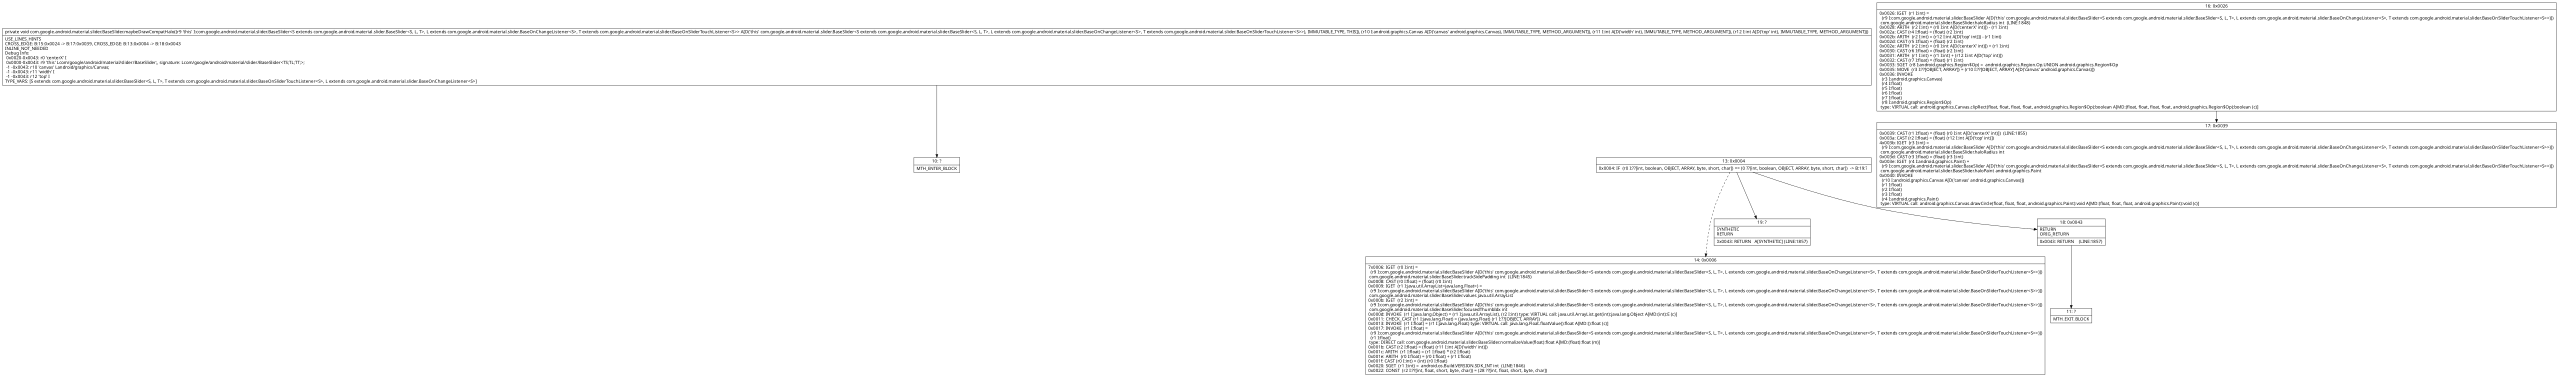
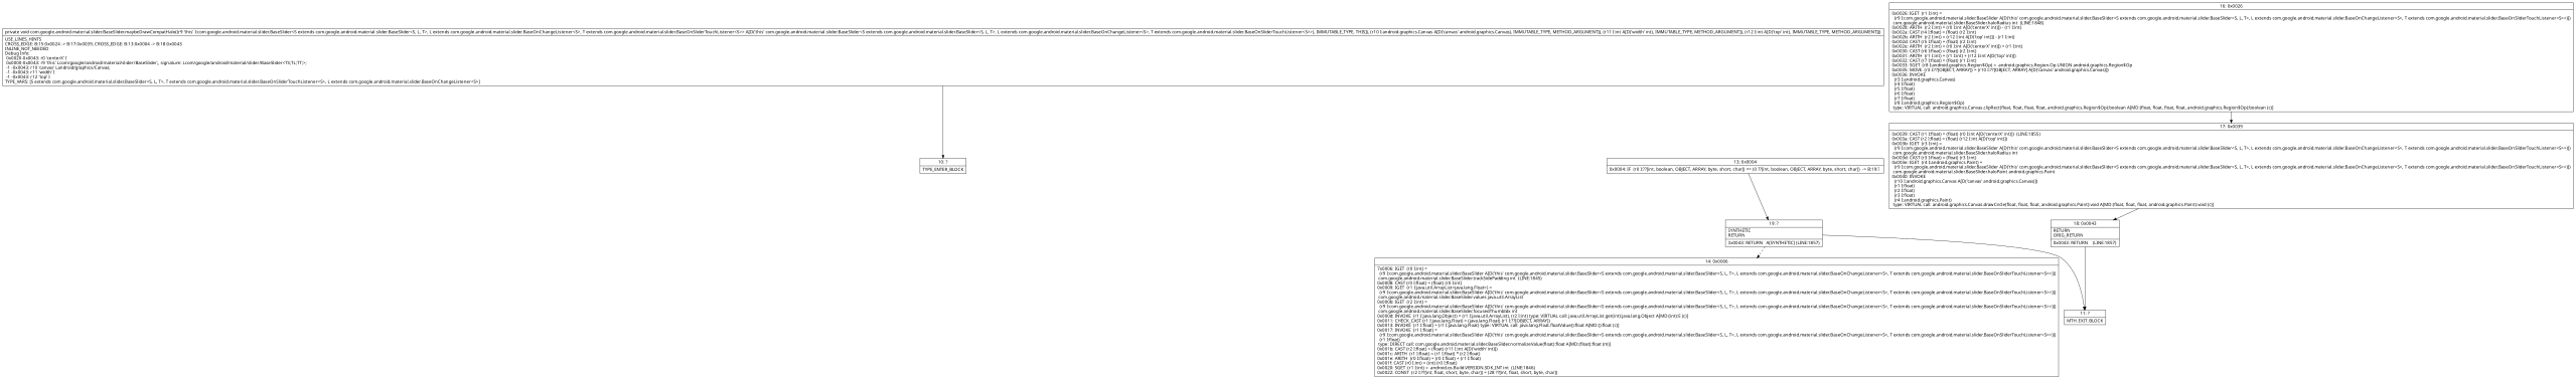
  digraph {
    fontname="Noto Sans"
    node [fontname="Noto Sans" shape=record]
    edge [fontname="Noto Sans"]
-   n1 [label="{10\:\ ?|MTH_ENTER_BLOCK\l}"]
+   n1 [label="{10\:\ ?|TYPE_ENTER_BLOCK\l}"]
    n2 [label="{13\:\ 0x0004|0x0004: IF  (r0 I:??[int, boolean, OBJECT, ARRAY, byte, short, char]) == (0 ??[int, boolean, OBJECT, ARRAY, byte, short, char])  \-\> B:19:? \l}"]
    n3 [label="{14\:\ 0x0006|7x0006: IGET  (r0 I:int) = \l  (r9 I:com.google.android.material.slider.BaseSlider A[D('this' com.google.android.material.slider.BaseSlider\<S extends com.google.android.material.slider.BaseSlider\<S, L, T\>, L extends com.google.android.material.slider.BaseOnChangeListener\<S\>, T extends com.google.android.material.slider.BaseOnSliderTouchListener\<S\>\>)])\l com.google.android.material.slider.BaseSlider.trackSidePadding int  (LINE:1845)\l0x0008: CAST (r0 I:float) = (float) (r0 I:int) \l0x0009: IGET  (r1 I:java.util.ArrayList\<java.lang.Float\>) = \l  (r9 I:com.google.android.material.slider.BaseSlider A[D('this' com.google.android.material.slider.BaseSlider\<S extends com.google.android.material.slider.BaseSlider\<S, L, T\>, L extends com.google.android.material.slider.BaseOnChangeListener\<S\>, T extends com.google.android.material.slider.BaseOnSliderTouchListener\<S\>\>)])\l com.google.android.material.slider.BaseSlider.values java.util.ArrayList \l0x000b: IGET  (r2 I:int) = \l  (r9 I:com.google.android.material.slider.BaseSlider A[D('this' com.google.android.material.slider.BaseSlider\<S extends com.google.android.material.slider.BaseSlider\<S, L, T\>, L extends com.google.android.material.slider.BaseOnChangeListener\<S\>, T extends com.google.android.material.slider.BaseOnSliderTouchListener\<S\>\>)])\l com.google.android.material.slider.BaseSlider.focusedThumbIdx int \l0x000d: INVOKE  (r1 I:java.lang.Object) = (r1 I:java.util.ArrayList), (r2 I:int) type: VIRTUAL call: java.util.ArrayList.get(int):java.lang.Object A[MD:(int):E (c)]\l0x0011: CHECK_CAST (r1 I:java.lang.Float) = (java.lang.Float) (r1 I:??[OBJECT, ARRAY]) \l0x0013: INVOKE  (r1 I:float) = (r1 I:java.lang.Float) type: VIRTUAL call: java.lang.Float.floatValue():float A[MD:():float (c)]\l0x0017: INVOKE  (r1 I:float) = \l  (r9 I:com.google.android.material.slider.BaseSlider A[D('this' com.google.android.material.slider.BaseSlider\<S extends com.google.android.material.slider.BaseSlider\<S, L, T\>, L extends com.google.android.material.slider.BaseOnChangeListener\<S\>, T extends com.google.android.material.slider.BaseOnSliderTouchListener\<S\>\>)])\l  (r1 I:float)\l type: DIRECT call: com.google.android.material.slider.BaseSlider.normalizeValue(float):float A[MD:(float):float (m)]\l0x001b: CAST (r2 I:float) = (float) (r11 I:int A[D('width' int)]) \l0x001c: ARITH  (r1 I:float) = (r1 I:float) * (r2 I:float) \l0x001e: ARITH  (r0 I:float) = (r0 I:float) + (r1 I:float) \l0x001f: CAST (r0 I:int) = (int) (r0 I:float) \l0x0020: SGET  (r1 I:int) =  android.os.Build.VERSION.SDK_INT int  (LINE:1846)\l0x0022: CONST  (r2 I:??[int, float, short, byte, char]) = (28 ??[int, float, short, byte, char]) \l}"]
    n4 [label="{19\:\ ?|SYNTHETIC\lRETURN\l|0x0043: RETURN   A[SYNTHETIC] (LINE:1857)\l}"]
    n5 [label="{11\:\ ?|MTH_EXIT_BLOCK\l}"]
    n6 [label="{16\:\ 0x0026|0x0026: IGET  (r1 I:int) = \l  (r9 I:com.google.android.material.slider.BaseSlider A[D('this' com.google.android.material.slider.BaseSlider\<S extends com.google.android.material.slider.BaseSlider\<S, L, T\>, L extends com.google.android.material.slider.BaseOnChangeListener\<S\>, T extends com.google.android.material.slider.BaseOnSliderTouchListener\<S\>\>)])\l com.google.android.material.slider.BaseSlider.haloRadius int  (LINE:1848)\l0x0028: ARITH  (r2 I:int) = (r0 I:int A[D('centerX' int)]) \- (r1 I:int) \l0x002a: CAST (r4 I:float) = (float) (r2 I:int) \l0x002b: ARITH  (r2 I:int) = (r12 I:int A[D('top' int)]) \- (r1 I:int) \l0x002d: CAST (r5 I:float) = (float) (r2 I:int) \l0x002e: ARITH  (r2 I:int) = (r0 I:int A[D('centerX' int)]) + (r1 I:int) \l0x0030: CAST (r6 I:float) = (float) (r2 I:int) \l0x0031: ARITH  (r1 I:int) = (r1 I:int) + (r12 I:int A[D('top' int)]) \l0x0032: CAST (r7 I:float) = (float) (r1 I:int) \l0x0033: SGET  (r8 I:android.graphics.Region$Op) =  android.graphics.Region.Op.UNION android.graphics.Region$Op \l0x0035: MOVE  (r3 I:??[OBJECT, ARRAY]) = (r10 I:??[OBJECT, ARRAY] A[D('canvas' android.graphics.Canvas)]) \l0x0036: INVOKE  \l  (r3 I:android.graphics.Canvas)\l  (r4 I:float)\l  (r5 I:float)\l  (r6 I:float)\l  (r7 I:float)\l  (r8 I:android.graphics.Region$Op)\l type: VIRTUAL call: android.graphics.Canvas.clipRect(float, float, float, float, android.graphics.Region$Op):boolean A[MD:(float, float, float, float, android.graphics.Region$Op):boolean (c)]\l}"]
-   n7 [label="{17\:\ 0x0039|0x0039: CAST (r1 I:float) = (float) (r0 I:int A[D('centerX' int)])  (LINE:1855)\l0x003a: CAST (r2 I:float) = (float) (r12 I:int A[D('top' int)]) \l4x003b: IGET  (r3 I:int) = \l  (r9 I:com.google.android.material.slider.BaseSlider A[D('this' com.google.android.material.slider.BaseSlider\<S extends com.google.android.material.slider.BaseSlider\<S, L, T\>, L extends com.google.android.material.slider.BaseOnChangeListener\<S\>, T extends com.google.android.material.slider.BaseOnSliderTouchListener\<S\>\>)])\l com.google.android.material.slider.BaseSlider.haloRadius int \l0x003d: CAST (r3 I:float) = (float) (r3 I:int) \l0x003e: IGET  (r4 I:android.graphics.Paint) = \l  (r9 I:com.google.android.material.slider.BaseSlider A[D('this' com.google.android.material.slider.BaseSlider\<S extends com.google.android.material.slider.BaseSlider\<S, L, T\>, L extends com.google.android.material.slider.BaseOnChangeListener\<S\>, T extends com.google.android.material.slider.BaseOnSliderTouchListener\<S\>\>)])\l com.google.android.material.slider.BaseSlider.haloPaint android.graphics.Paint \l0x0040: INVOKE  \l  (r10 I:android.graphics.Canvas A[D('canvas' android.graphics.Canvas)])\l  (r1 I:float)\l  (r2 I:float)\l  (r3 I:float)\l  (r4 I:android.graphics.Paint)\l type: VIRTUAL call: android.graphics.Canvas.drawCircle(float, float, float, android.graphics.Paint):void A[MD:(float, float, float, android.graphics.Paint):void (c)]\l}"]
+   n7 [label="{17\:\ 0x0039|0x0039: CAST (r1 I:float) = (float) (r0 I:int A[D('centerX' int)])  (LINE:1855)\l0x003a: CAST (r2 I:float) = (float) (r12 I:int A[D('top' int)]) \l0x003b: IGET  (r3 I:int) = \l  (r9 I:com.google.android.material.slider.BaseSlider A[D('this' com.google.android.material.slider.BaseSlider\<S extends com.google.android.material.slider.BaseSlider\<S, L, T\>, L extends com.google.android.material.slider.BaseOnChangeListener\<S\>, T extends com.google.android.material.slider.BaseOnSliderTouchListener\<S\>\>)])\l com.google.android.material.slider.BaseSlider.haloRadius int \l0x003d: CAST (r3 I:float) = (float) (r3 I:int) \l0x003e: IGET  (r4 I:android.graphics.Paint) = \l  (r9 I:com.google.android.material.slider.BaseSlider A[D('this' com.google.android.material.slider.BaseSlider\<S extends com.google.android.material.slider.BaseSlider\<S, L, T\>, L extends com.google.android.material.slider.BaseOnChangeListener\<S\>, T extends com.google.android.material.slider.BaseOnSliderTouchListener\<S\>\>)])\l com.google.android.material.slider.BaseSlider.haloPaint android.graphics.Paint \l0x0040: INVOKE  \l  (r10 I:android.graphics.Canvas A[D('canvas' android.graphics.Canvas)])\l  (r1 I:float)\l  (r2 I:float)\l  (r3 I:float)\l  (r4 I:android.graphics.Paint)\l type: VIRTUAL call: android.graphics.Canvas.drawCircle(float, float, float, android.graphics.Paint):void A[MD:(float, float, float, android.graphics.Paint):void (c)]\l}"]
    n8 [label="{18\:\ 0x0043|RETURN\lORIG_RETURN\l|0x0043: RETURN    (LINE:1857)\l}"]
    n9 [label="{private void com.google.android.material.slider.BaseSlider.maybeDrawCompatHalo((r9 'this' I:com.google.android.material.slider.BaseSlider\<S extends com.google.android.material.slider.BaseSlider\<S, L, T\>, L extends com.google.android.material.slider.BaseOnChangeListener\<S\>, T extends com.google.android.material.slider.BaseOnSliderTouchListener\<S\>\> A[D('this' com.google.android.material.slider.BaseSlider\<S extends com.google.android.material.slider.BaseSlider\<S, L, T\>, L extends com.google.android.material.slider.BaseOnChangeListener\<S\>, T extends com.google.android.material.slider.BaseOnSliderTouchListener\<S\>\>), IMMUTABLE_TYPE, THIS]), (r10 I:android.graphics.Canvas A[D('canvas' android.graphics.Canvas), IMMUTABLE_TYPE, METHOD_ARGUMENT]), (r11 I:int A[D('width' int), IMMUTABLE_TYPE, METHOD_ARGUMENT]), (r12 I:int A[D('top' int), IMMUTABLE_TYPE, METHOD_ARGUMENT]))  | USE_LINES_HINTS\lCROSS_EDGE: B:15:0x0024 \-\> B:17:0x0039, CROSS_EDGE: B:13:0x0004 \-\> B:18:0x0043\lINLINE_NOT_NEEDED\lDebug Info:\l  0x0020\-0x0043: r0 'centerX' I\l  0x0000\-0x0043: r9 'this' Lcom\/google\/android\/material\/slider\/BaseSlider;, signature: Lcom\/google\/android\/material\/slider\/BaseSlider\<TS;TL;TT;\>;\l  \-1 \-0x0043: r10 'canvas' Landroid\/graphics\/Canvas;\l  \-1 \-0x0043: r11 'width' I\l  \-1 \-0x0043: r12 'top' I\lTYPE_VARS: [S extends com.google.android.material.slider.BaseSlider\<S, L, T\>, T extends com.google.android.material.slider.BaseOnSliderTouchListener\<S\>, L extends com.google.android.material.slider.BaseOnChangeListener\<S\>]\l}"]
-   n2 -> n3 [style=dashed]
+   n4 -> n3 [style=dashed]
    n2 -> n4
+   n4 -> n5
    n6 -> n7
-   n2 -> n8
+   n7 -> n8
    n8 -> n5
    n9 -> n1
  }
